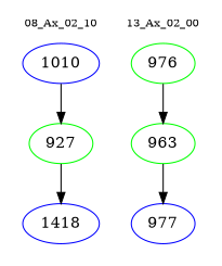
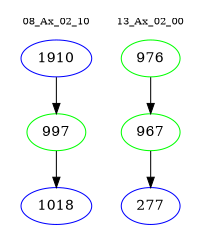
  digraph {
    node [color=blue]
    edge [color=black]
-   n1 [label=1010]
-   n2 [color=green label=927]
-   n3 [label=1418]
+   n1 [label=1910]
+   n2 [color=green label=997]
+   n3 [label=1018]
    n4 [color=green label=976]
-   n5 [color=green label=963]
-   n6 [label=977]
+   n5 [color=green label=967]
+   n6 [label=277]
    subgraph cluster_1 {
      color=white
      fontsize=10
      label="08_Ax_02_10"
      n1
      n2
      n3
    }
    subgraph cluster_2 {
      color=white
      fontsize=10
      label="13_Ax_02_00"
      n4
      n5
      n6
    }
    n1 -> n2
    n2 -> n3
    n4 -> n5
    n5 -> n6
  }
